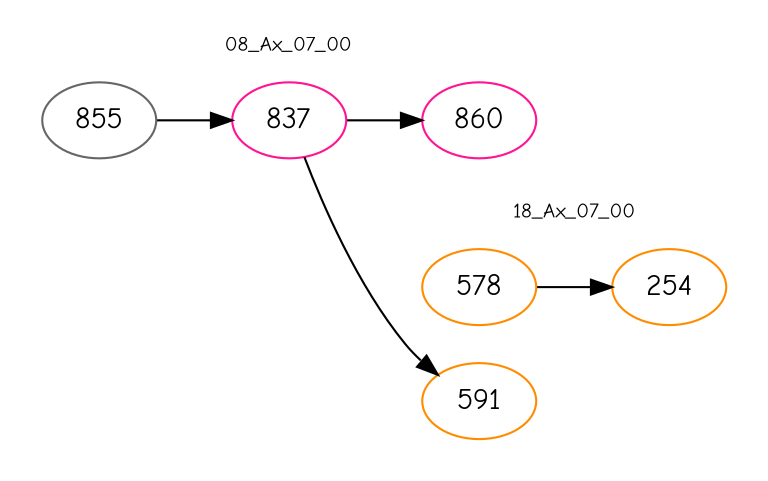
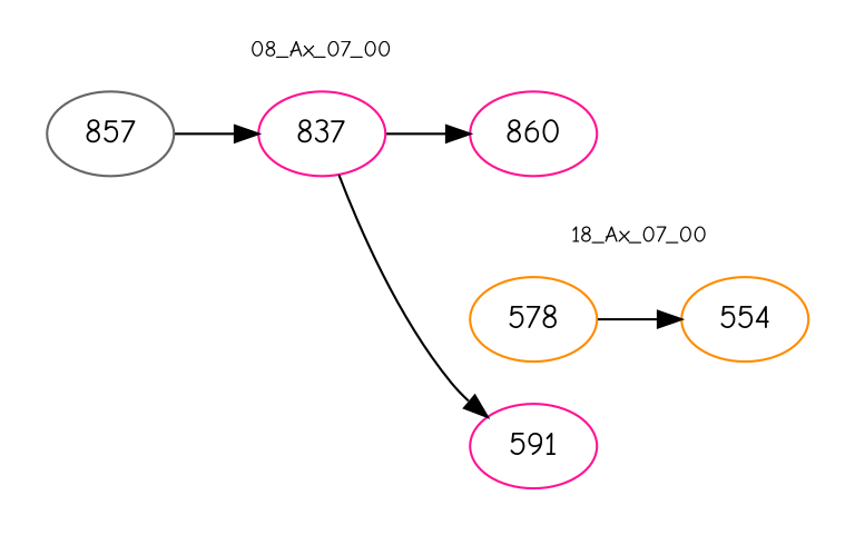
  digraph {
    fontname="Comic Neue"
    rankdir=LR
    node [color=deeppink fontname="Comic Neue"]
    edge [color=black fontname="Comic Neue"]
    n1 [color=darkorange label=578]
-   n2 [color=darkorange label=254]
-   n3 [color=darkorange label=591]
-   n4 [color=gray40 label=855]
+   n2 [color=darkorange label=554]
+   n3 [label=591]
+   n4 [color=gray40 label=857]
    n5 [label=837]
    n6 [label=860]
    subgraph cluster_1 {
      color=white
      fontsize=10
      label="18_Ax_07_00"
      n1
      n2
      n3
    }
    subgraph cluster_2 {
      color=white
      fontsize=10
      label="08_Ax_07_00"
      n4
      n5
      n6
    }
    n1 -> n2
    n4 -> n5
    n5 -> n3
    n5 -> n6
  }
